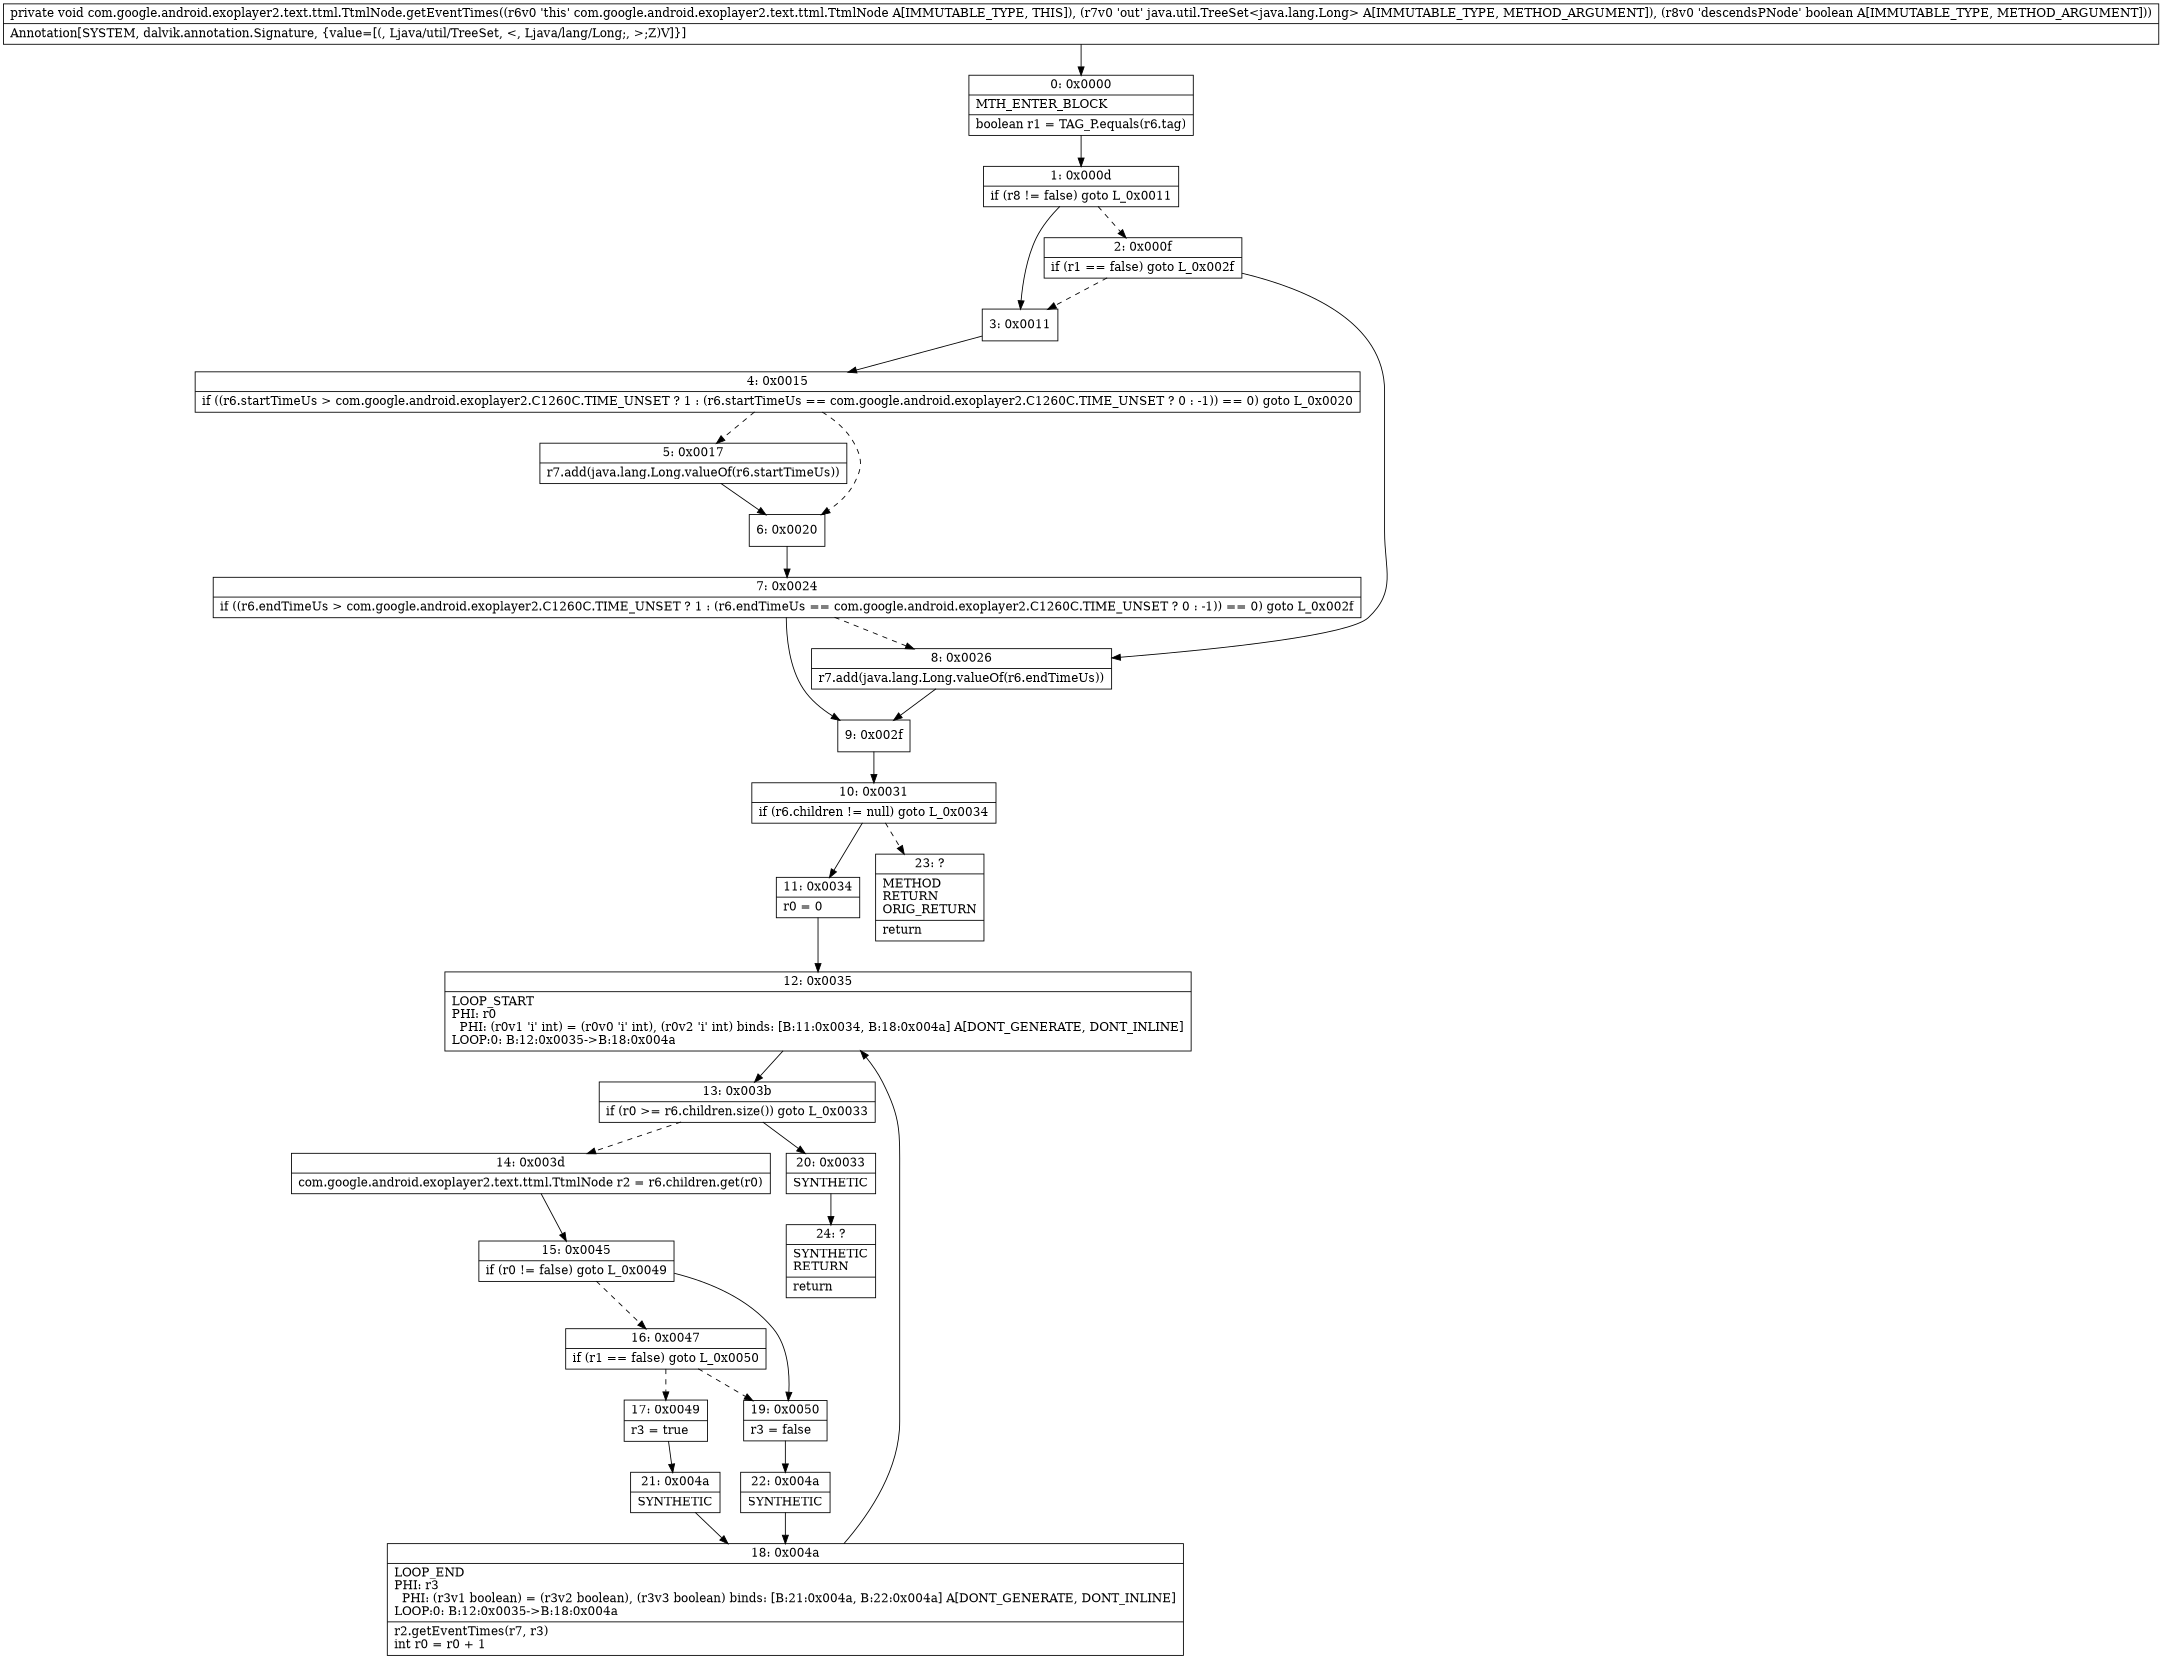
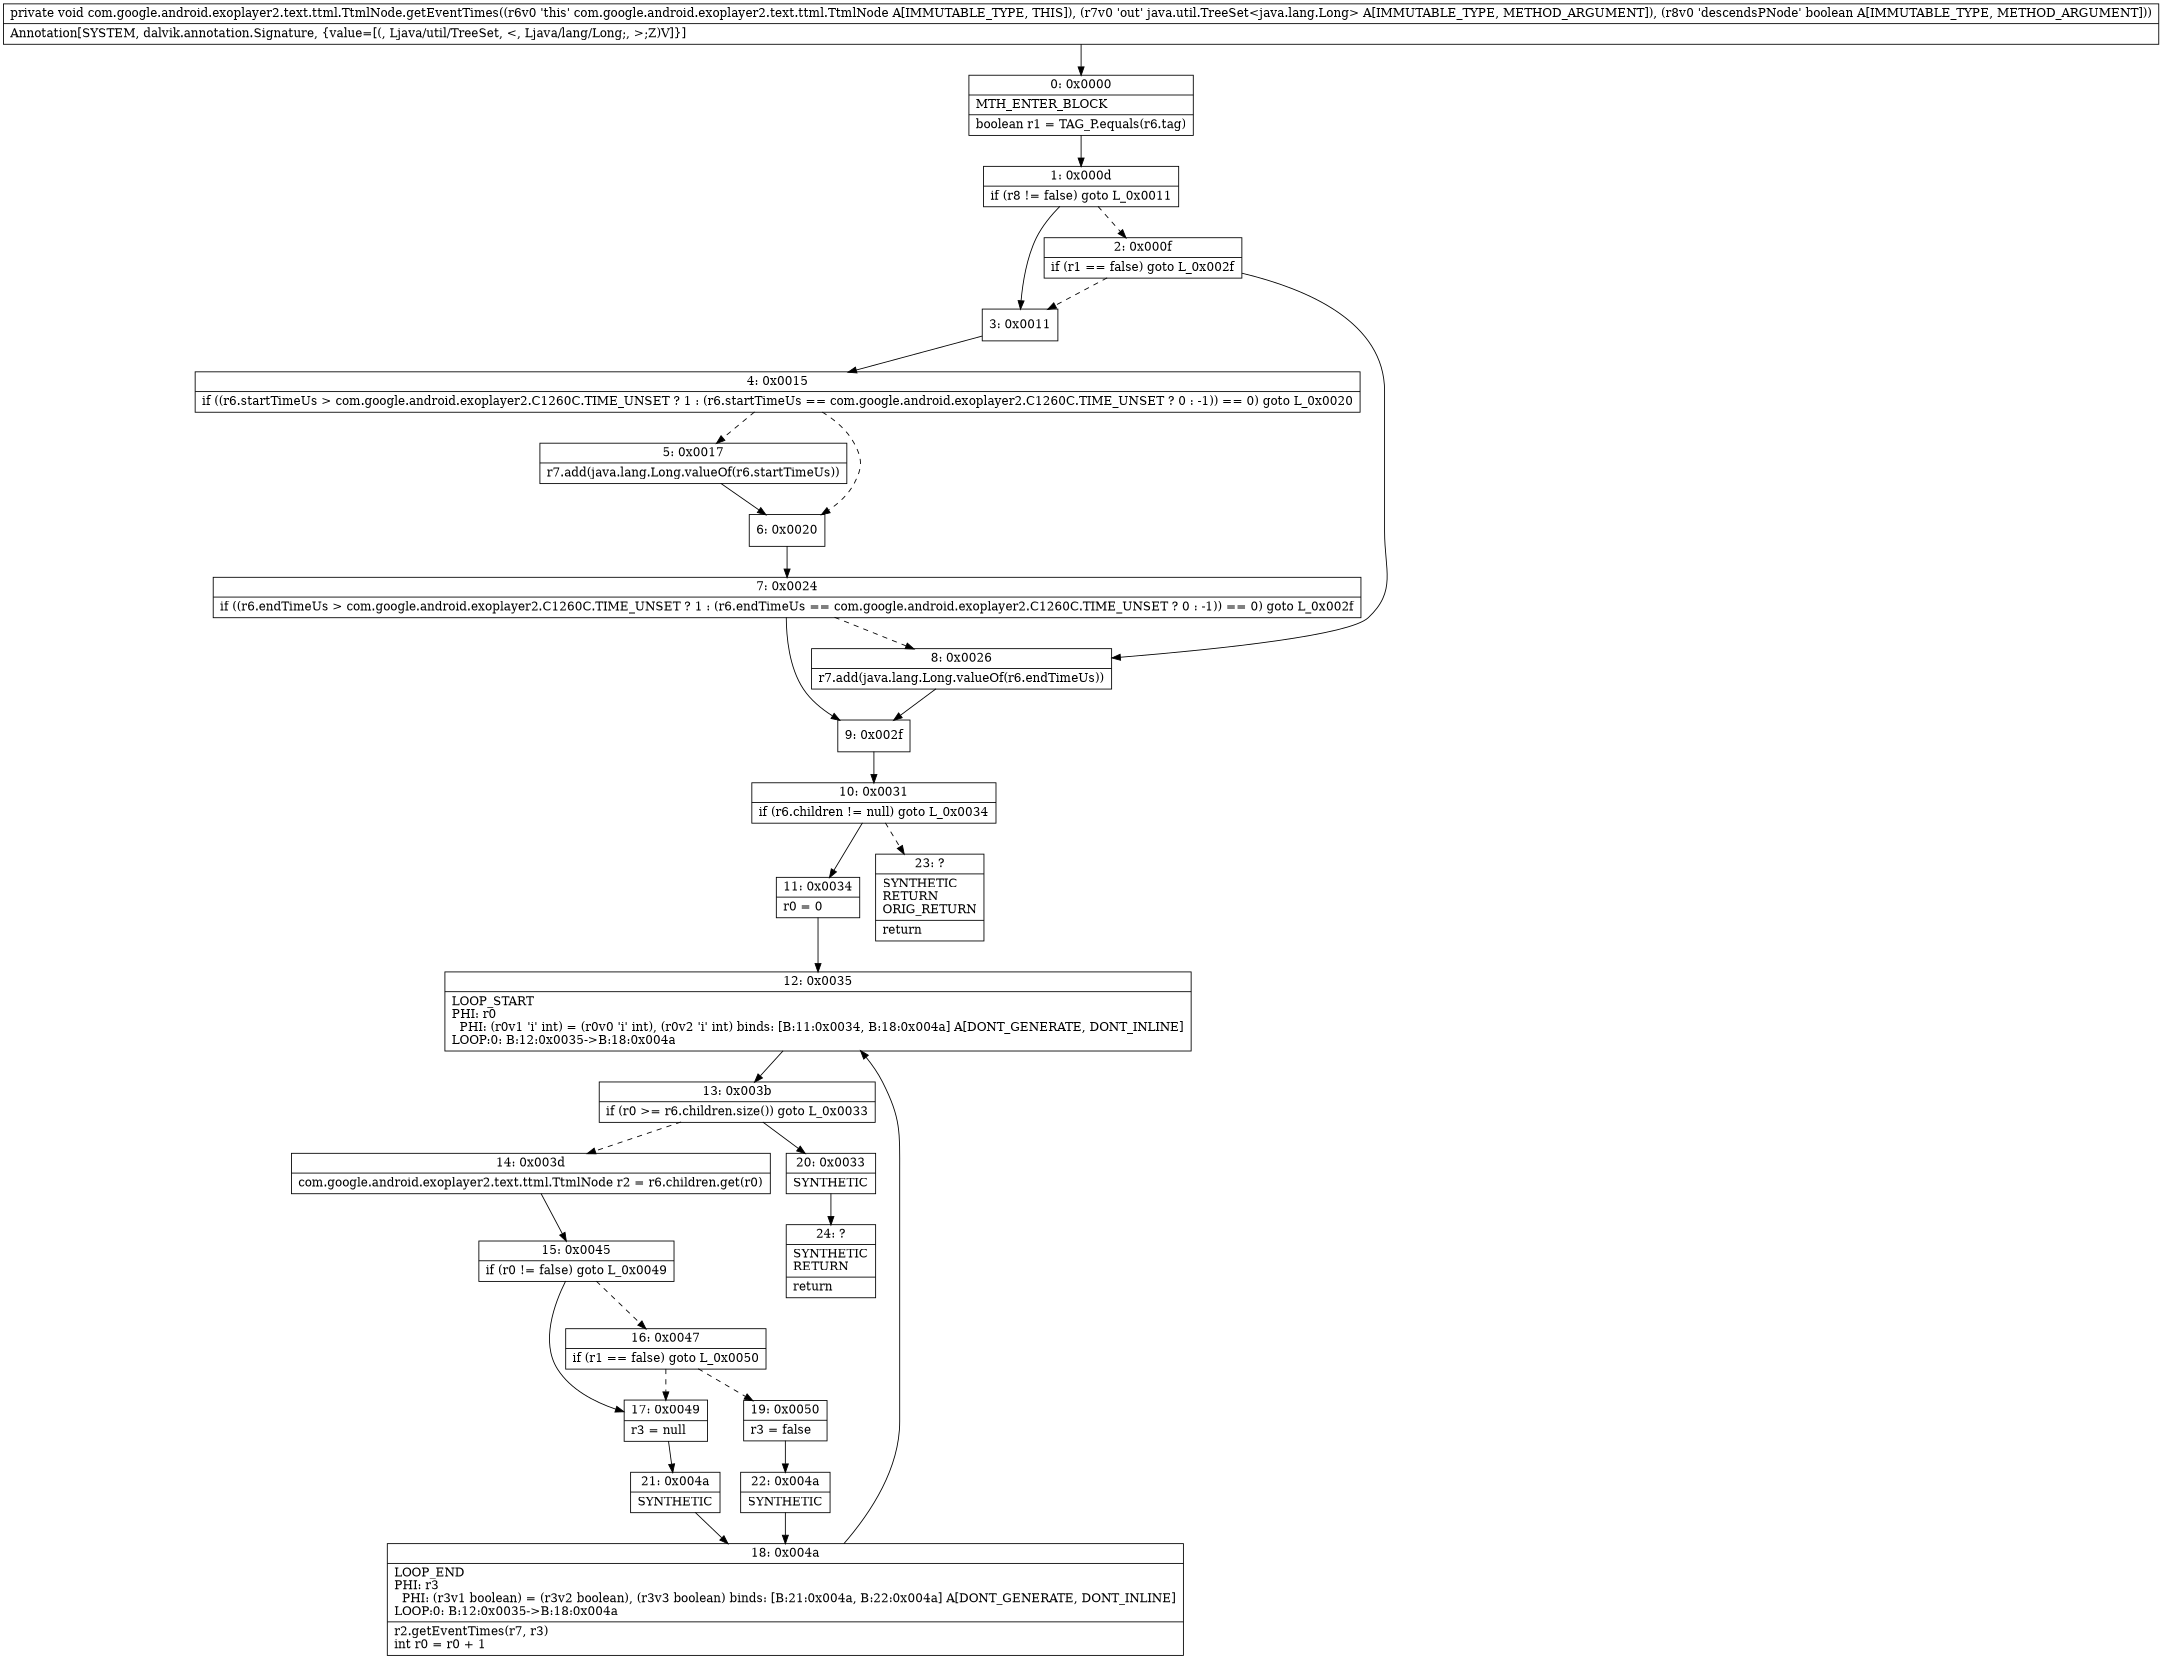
  digraph {
    node [shape=record]
    n1 [label="{0\:\ 0x0000|MTH_ENTER_BLOCK\l|boolean r1 = TAG_P.equals(r6.tag)\l}"]
    n2 [label="{1\:\ 0x000d|if (r8 != false) goto L_0x0011\l}"]
    n3 [label="{2\:\ 0x000f|if (r1 == false) goto L_0x002f\l}"]
    n4 [label="{3\:\ 0x0011}"]
    n5 [label="{8\:\ 0x0026|r7.add(java.lang.Long.valueOf(r6.endTimeUs))\l}"]
    n6 [label="{4\:\ 0x0015|if ((r6.startTimeUs \> com.google.android.exoplayer2.C1260C.TIME_UNSET ? 1 : (r6.startTimeUs == com.google.android.exoplayer2.C1260C.TIME_UNSET ? 0 : \-1)) == 0) goto L_0x0020\l}"]
    n7 [label="{9\:\ 0x002f}"]
    n8 [label="{10\:\ 0x0031|if (r6.children != null) goto L_0x0034\l}"]
    n9 [label="{5\:\ 0x0017|r7.add(java.lang.Long.valueOf(r6.startTimeUs))\l}"]
    n10 [label="{6\:\ 0x0020}"]
    n11 [label="{7\:\ 0x0024|if ((r6.endTimeUs \> com.google.android.exoplayer2.C1260C.TIME_UNSET ? 1 : (r6.endTimeUs == com.google.android.exoplayer2.C1260C.TIME_UNSET ? 0 : \-1)) == 0) goto L_0x002f\l}"]
    n12 [label="{11\:\ 0x0034|r0 = 0\l}"]
-   n13 [label="{23\:\ ?|METHOD\lRETURN\lORIG_RETURN\l|return\l}"]
+   n13 [label="{23\:\ ?|SYNTHETIC\lRETURN\lORIG_RETURN\l|return\l}"]
    n14 [label="{12\:\ 0x0035|LOOP_START\lPHI: r0 \l  PHI: (r0v1 'i' int) = (r0v0 'i' int), (r0v2 'i' int) binds: [B:11:0x0034, B:18:0x004a] A[DONT_GENERATE, DONT_INLINE]\lLOOP:0: B:12:0x0035\-\>B:18:0x004a\l}"]
    n15 [label="{13\:\ 0x003b|if (r0 \>= r6.children.size()) goto L_0x0033\l}"]
    n16 [label="{14\:\ 0x003d|com.google.android.exoplayer2.text.ttml.TtmlNode r2 = r6.children.get(r0)\l}"]
    n17 [label="{20\:\ 0x0033|SYNTHETIC\l}"]
    n18 [label="{15\:\ 0x0045|if (r0 != false) goto L_0x0049\l}"]
    n19 [label="{24\:\ ?|SYNTHETIC\lRETURN\l|return\l}"]
    n20 [label="{16\:\ 0x0047|if (r1 == false) goto L_0x0050\l}"]
-   n21 [label="{17\:\ 0x0049|r3 = true\l}"]
+   n21 [label="{17\:\ 0x0049|r3 = null\l}"]
    n22 [label="{19\:\ 0x0050|r3 = false\l}"]
    n23 [label="{21\:\ 0x004a|SYNTHETIC\l}"]
    n24 [label="{22\:\ 0x004a|SYNTHETIC\l}"]
    n25 [label="{18\:\ 0x004a|LOOP_END\lPHI: r3 \l  PHI: (r3v1 boolean) = (r3v2 boolean), (r3v3 boolean) binds: [B:21:0x004a, B:22:0x004a] A[DONT_GENERATE, DONT_INLINE]\lLOOP:0: B:12:0x0035\-\>B:18:0x004a\l|r2.getEventTimes(r7, r3)\lint r0 = r0 + 1\l}"]
    n26 [label="{private void com.google.android.exoplayer2.text.ttml.TtmlNode.getEventTimes((r6v0 'this' com.google.android.exoplayer2.text.ttml.TtmlNode A[IMMUTABLE_TYPE, THIS]), (r7v0 'out' java.util.TreeSet\<java.lang.Long\> A[IMMUTABLE_TYPE, METHOD_ARGUMENT]), (r8v0 'descendsPNode' boolean A[IMMUTABLE_TYPE, METHOD_ARGUMENT]))  | Annotation[SYSTEM, dalvik.annotation.Signature, \{value=[(, Ljava\/util\/TreeSet, \<, Ljava\/lang\/Long;, \>;Z)V]\}]\l}"]
    n1 -> n2
    n2 -> n3 [style=dashed]
    n2 -> n4
    n3 -> n4 [style=dashed]
    n3 -> n5
    n4 -> n6
    n5 -> n7
    n6 -> n9 [style=dashed]
    n6 -> n10 [style=dashed]
    n7 -> n8
    n8 -> n12
    n8 -> n13 [style=dashed]
    n9 -> n10
    n10 -> n11
    n11 -> n5 [style=dashed]
    n11 -> n7
    n12 -> n14
    n14 -> n15
    n15 -> n16 [style=dashed]
    n15 -> n17
    n16 -> n18
    n17 -> n19
    n18 -> n20 [style=dashed]
-   n18 -> n22
+   n18 -> n21
    n20 -> n21 [style=dashed]
    n20 -> n22 [style=dashed]
    n21 -> n23
    n22 -> n24
    n23 -> n25
    n24 -> n25
    n25 -> n14
    n26 -> n1
  }
